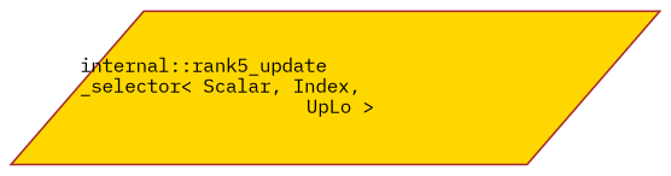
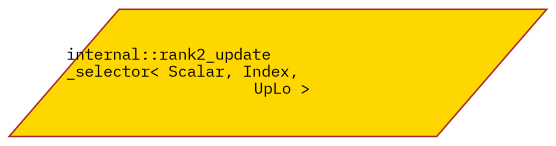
  digraph {
    rankdir=TB
    fontname="IBM Plex Mono"
-   n1 [color=brown fillcolor=gold fontname="IBM Plex Mono" fontsize=10 height=0.2 label="internal::rank5_update\l_selector\< Scalar, Index,\l UpLo \>" shape=parallelogram style=filled width=0.4]
+   n1 [color=brown fillcolor=gold fontname="IBM Plex Mono" fontsize=10 height=0.2 label="internal::rank2_update\l_selector\< Scalar, Index,\l UpLo \>" shape=parallelogram style=filled width=0.4]
  }
